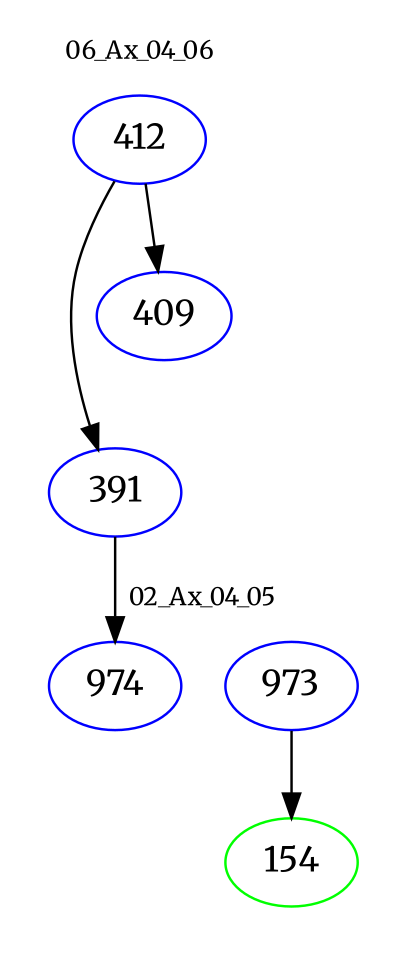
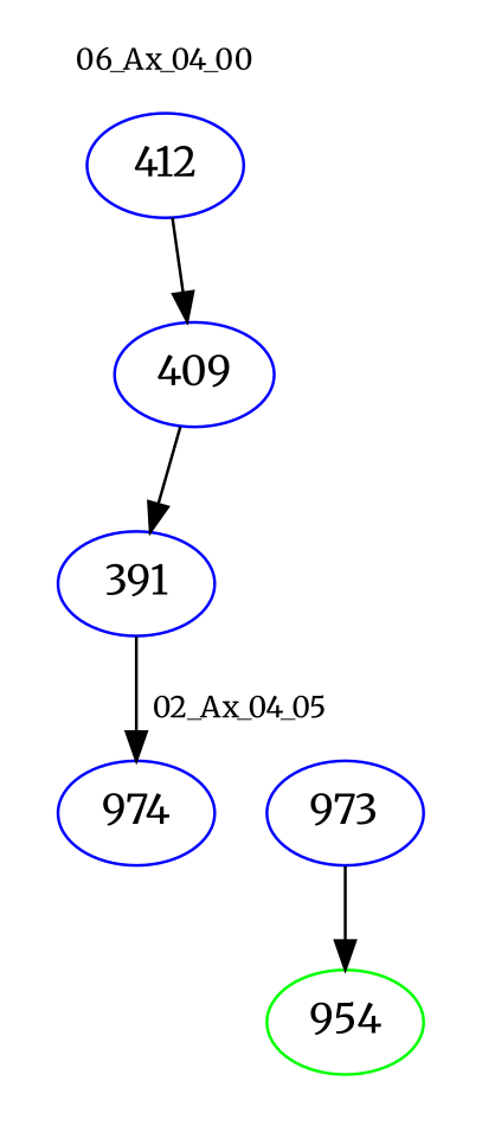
  digraph {
    fontname=Merriweather
    node [color=blue fontname=Merriweather]
    edge [color=black fontname=Merriweather]
    n1 [label=973]
-   n2 [color=green label=154]
+   n2 [color=green label=954]
    n3 [label=974]
    n4 [label=412]
    n5 [label=391]
    n6 [label=409]
    subgraph cluster_1 {
      color=white
      fontsize=10
      label="02_Ax_04_05"
      n1
      n2
      n3
    }
    subgraph cluster_2 {
      color=white
      fontsize=10
-     label="06_Ax_04_06"
+     label="06_Ax_04_00"
      n4
      n5
      n6
    }
    n1 -> n2
-   n4 -> n5
+   n6 -> n5
    n4 -> n6
    n5 -> n3
  }
